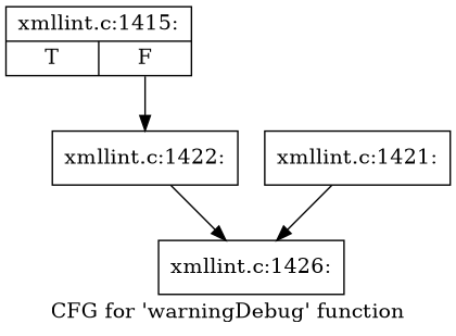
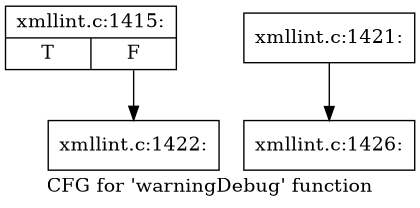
  digraph {
    label="CFG for 'warningDebug' function"
    node [shape=record]
    n1 [label="{xmllint.c:1415:|{<s0>T|<s1>F}}"]
    n2 [label="{xmllint.c:1422:}"]
    n3 [label="{xmllint.c:1421:}"]
    n4 [label="{xmllint.c:1426:}"]
    n1 -> n2 [tailport=s1]
-   n2 -> n4
    n3 -> n4
  }
